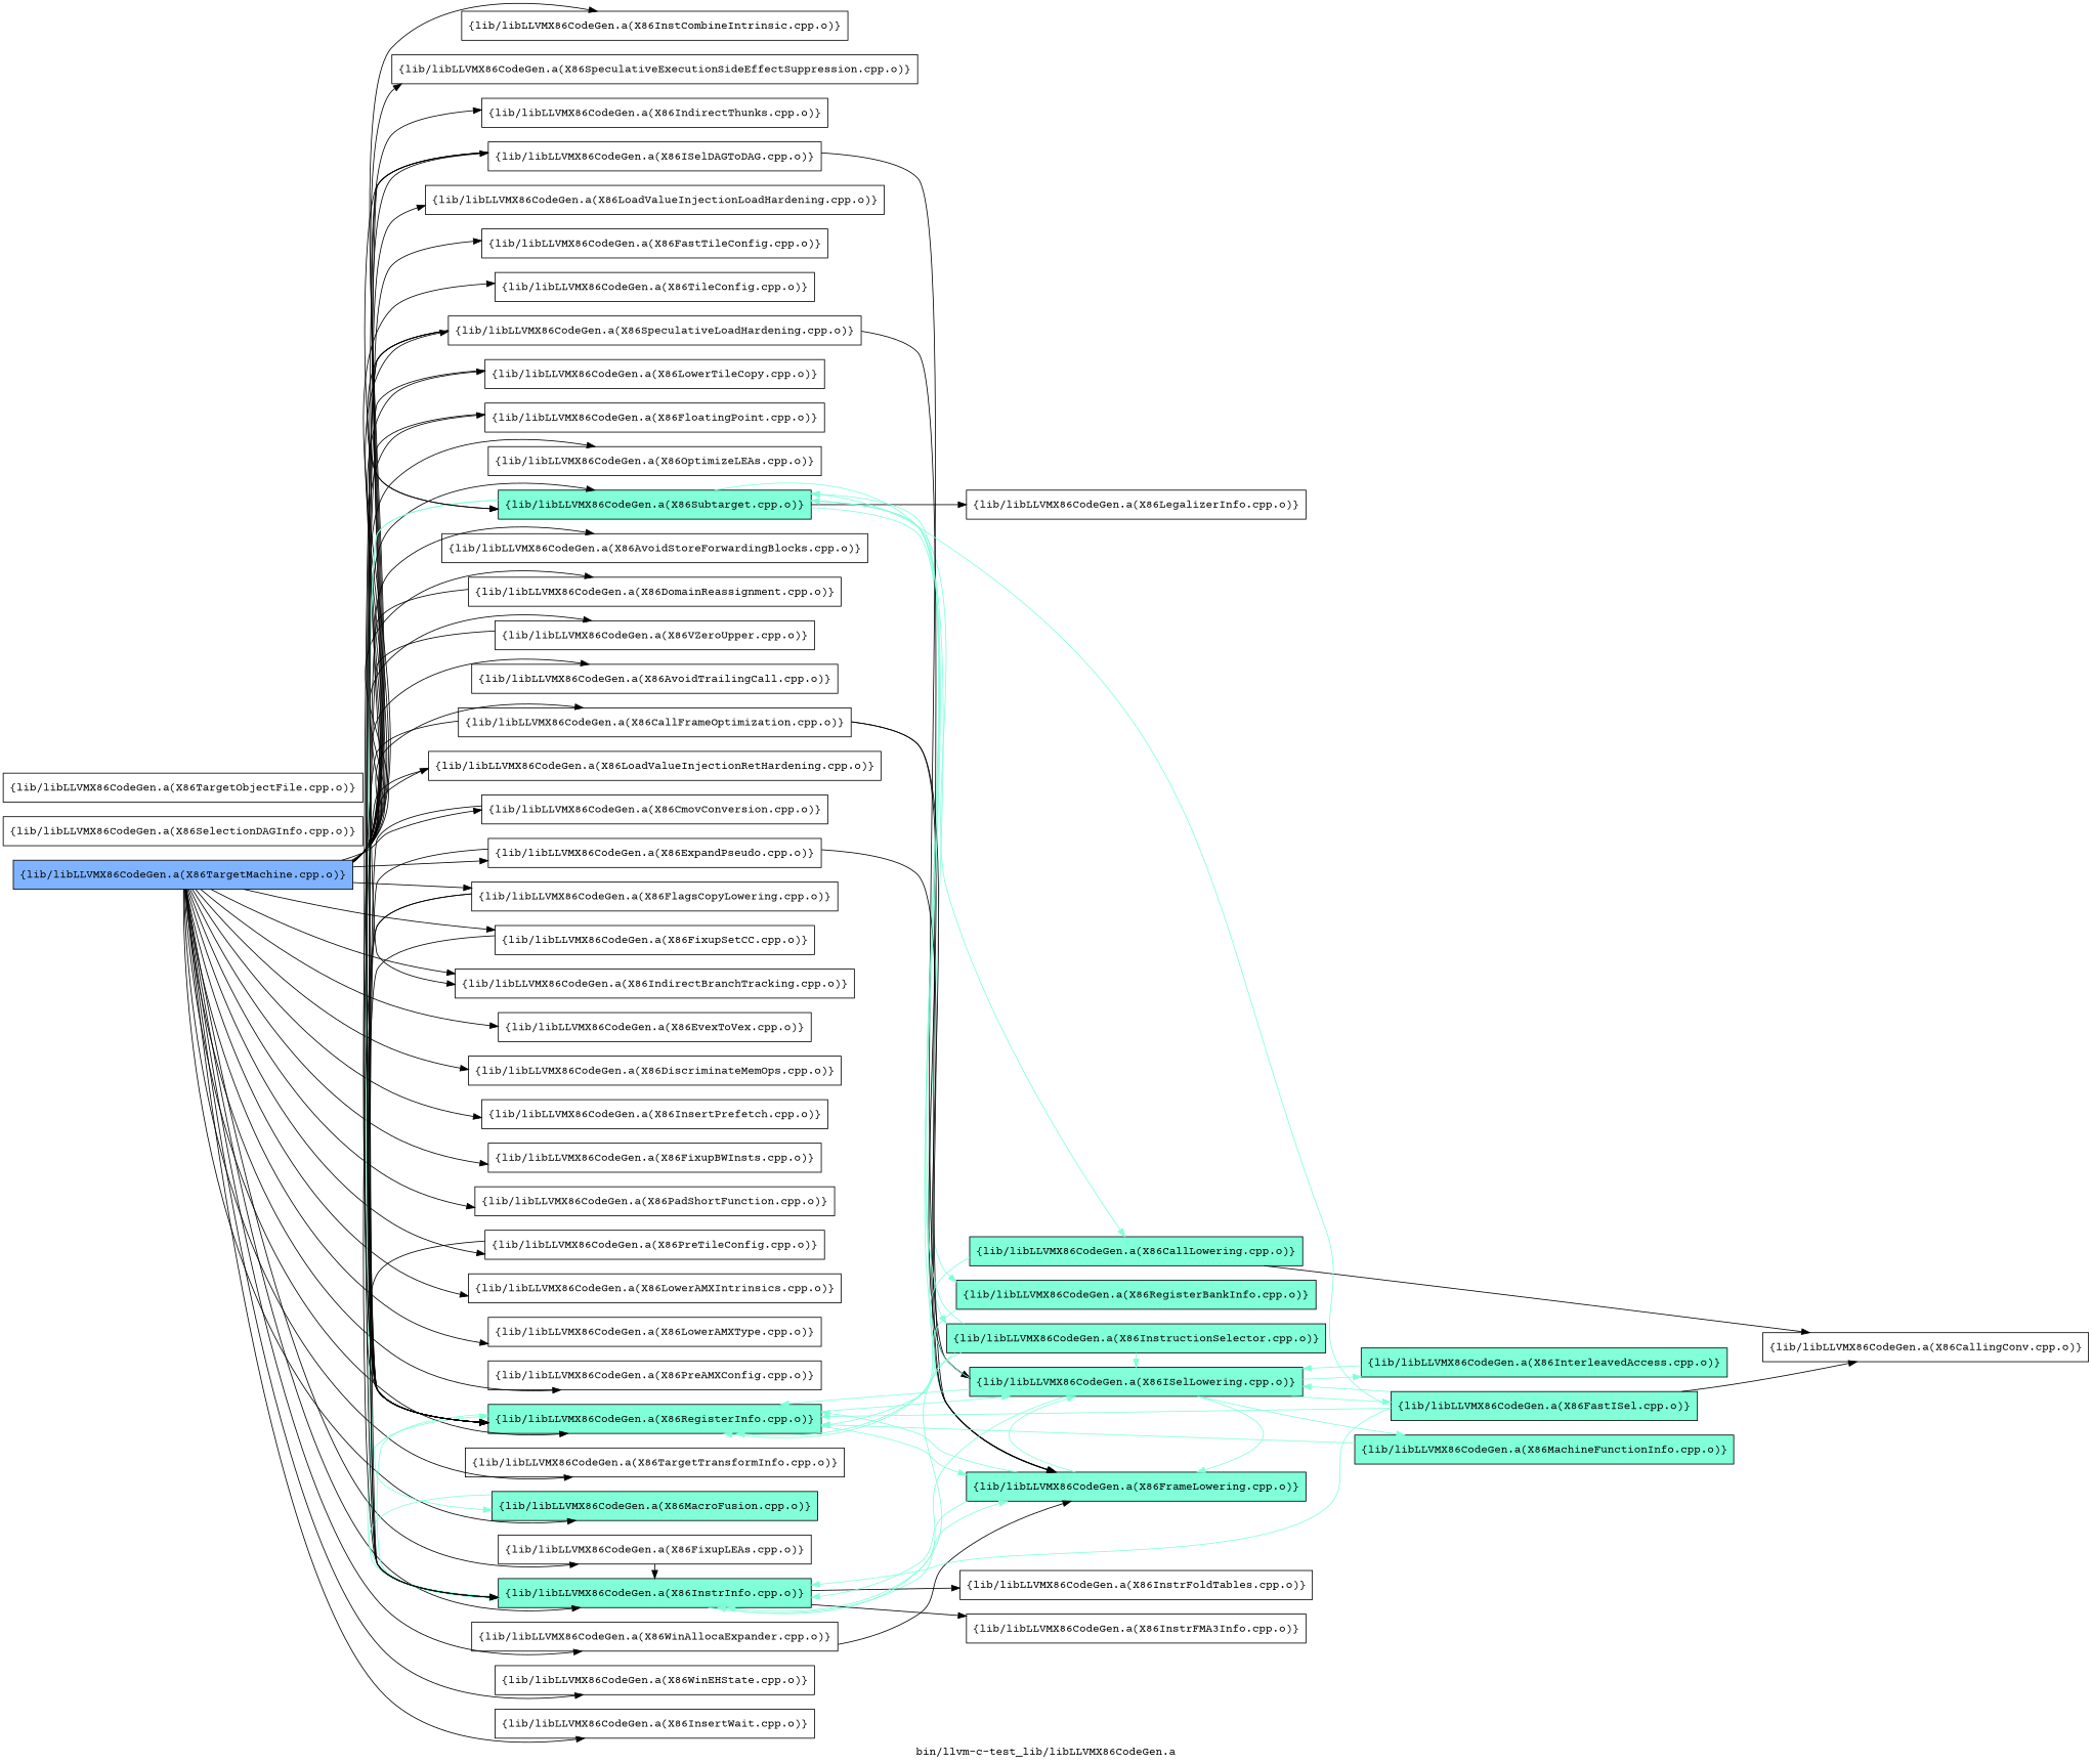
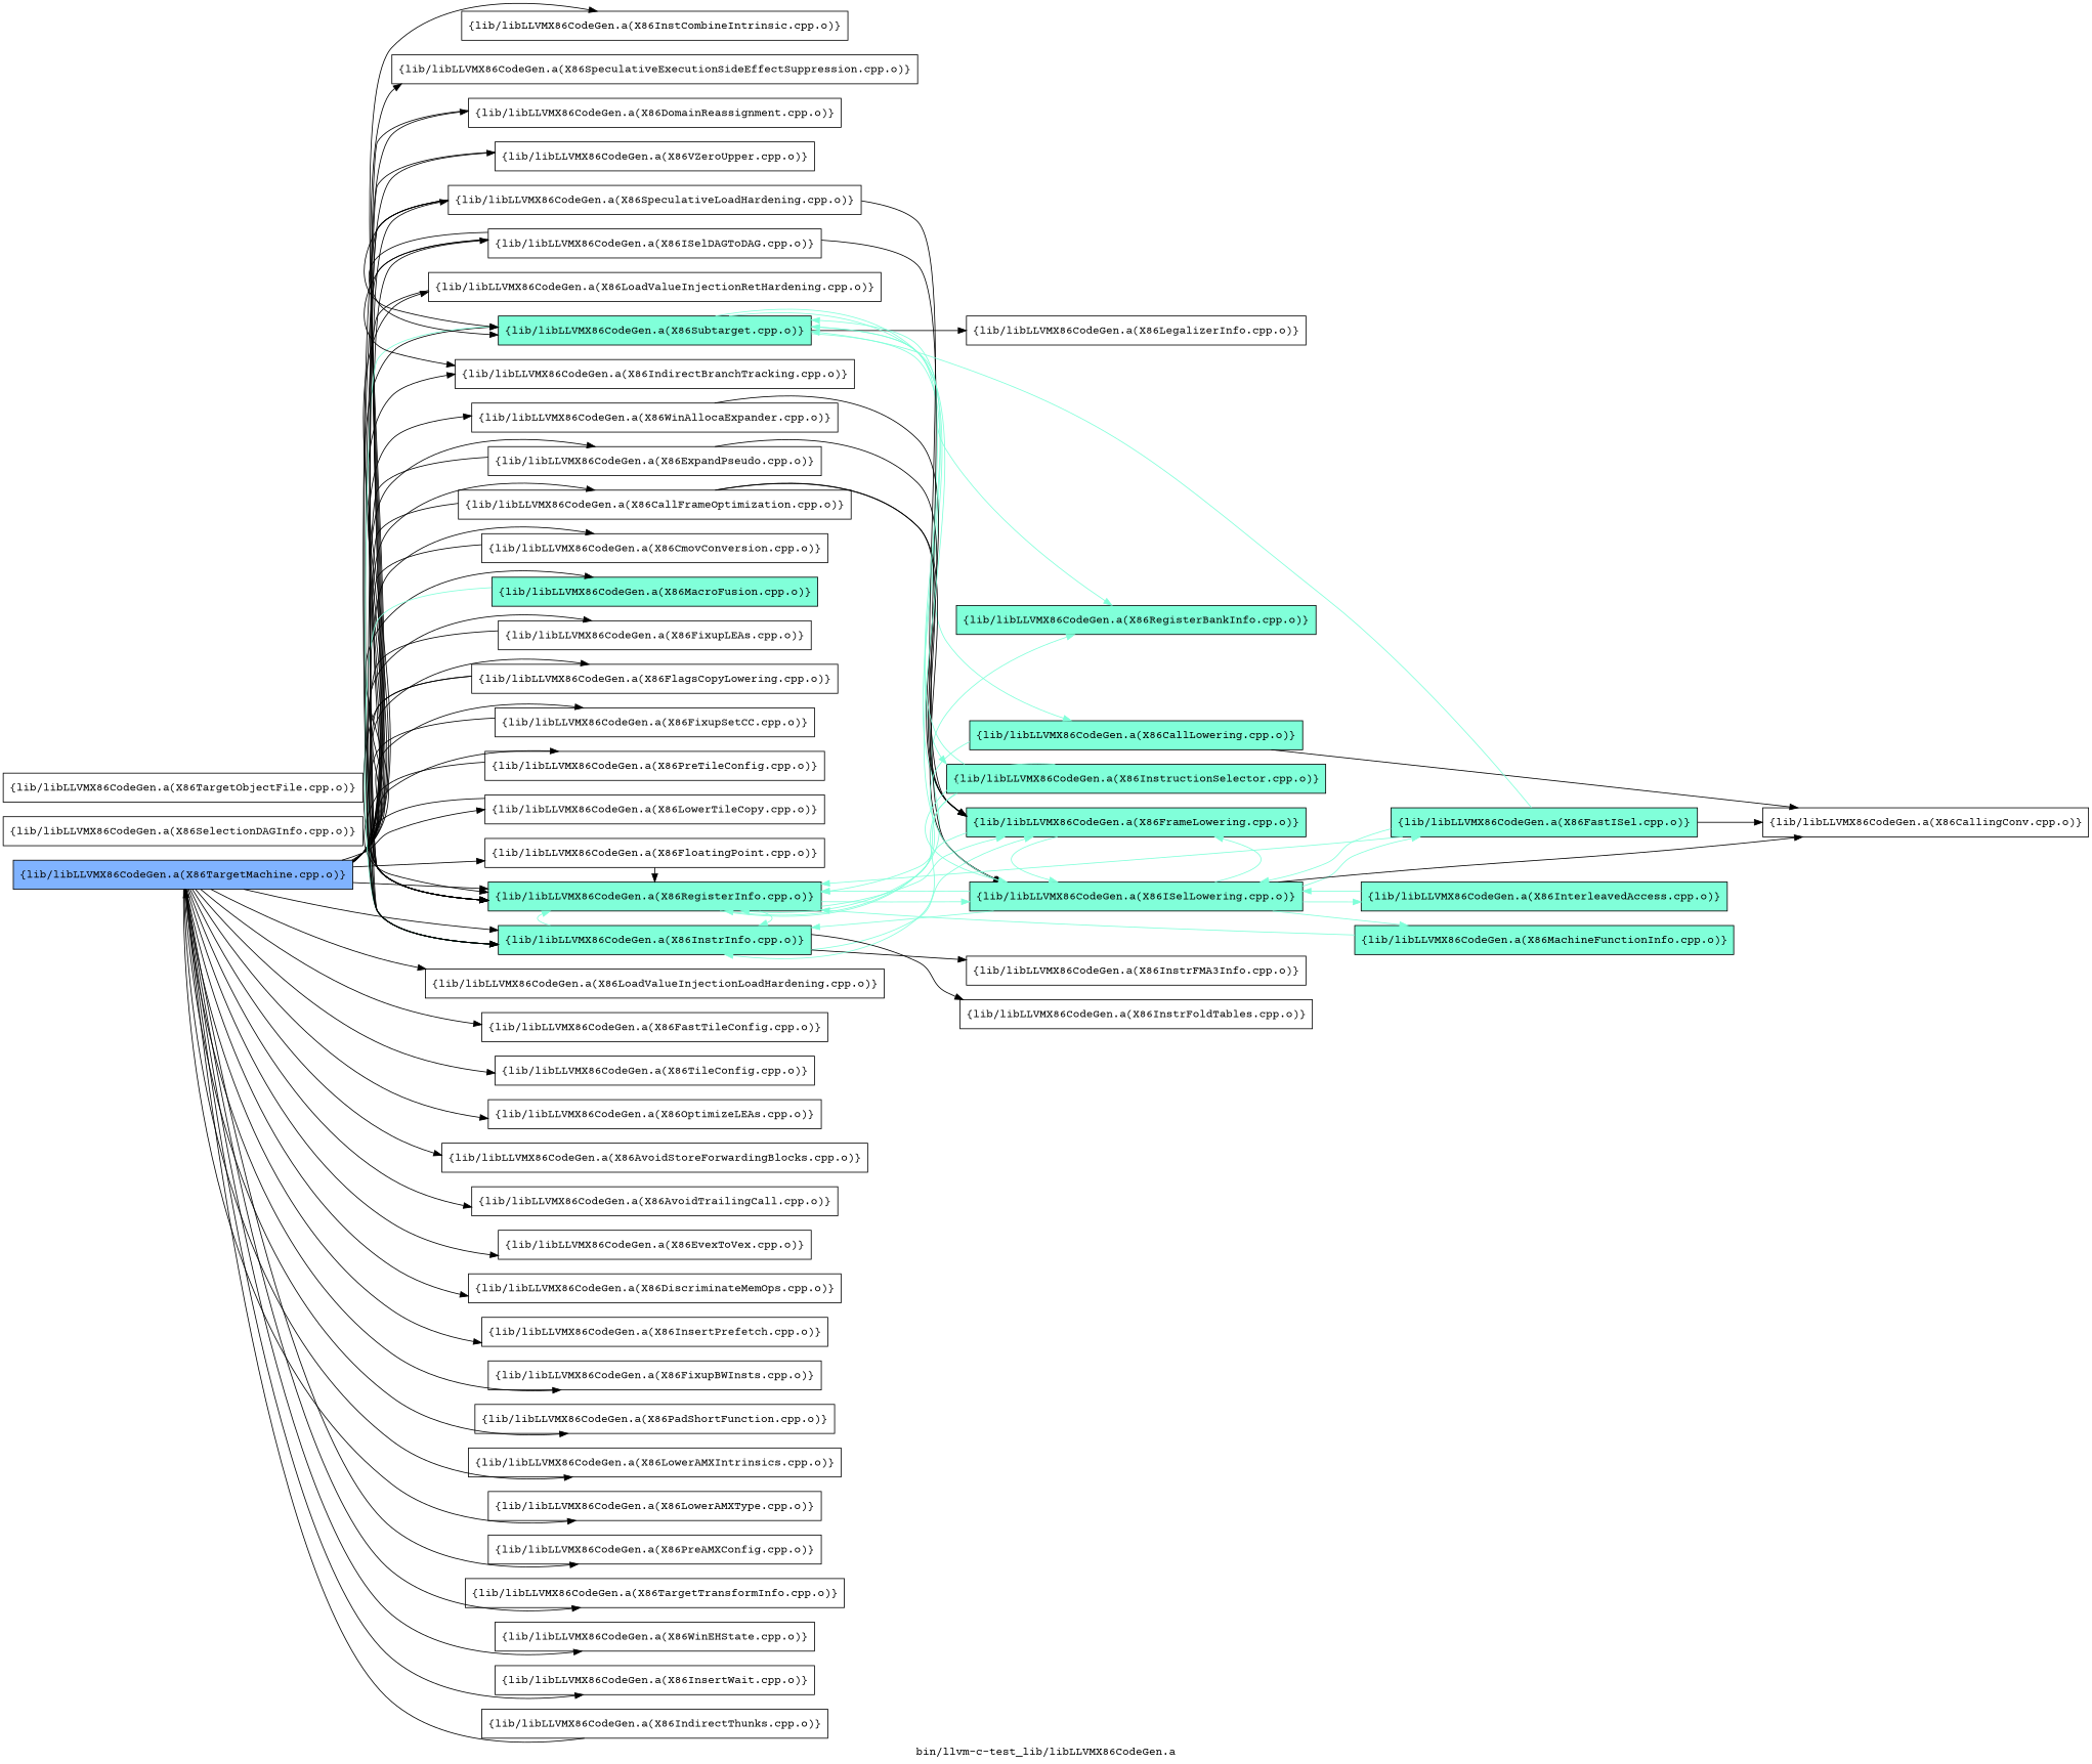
  digraph {
    fontname="Courier Prime"
    label="bin/llvm-c-test_lib/libLLVMX86CodeGen.a"
    rankdir=LR
    node [fontname="Courier Prime" group=0 shape=box]
    edge [fontname="Courier Prime"]
    n1 [fillcolor="0.600000 0.5 1" group=2 label="{lib/libLLVMX86CodeGen.a(X86TargetMachine.cpp.o)}" style=filled]
    n2 [label="{lib/libLLVMX86CodeGen.a(X86InstCombineIntrinsic.cpp.o)}"]
    n3 [label="{lib/libLLVMX86CodeGen.a(X86SpeculativeExecutionSideEffectSuppression.cpp.o)}"]
    n4 [label="{lib/libLLVMX86CodeGen.a(X86IndirectThunks.cpp.o)}"]
    n5 [label="{lib/libLLVMX86CodeGen.a(X86LoadValueInjectionRetHardening.cpp.o)}"]
    n6 [fillcolor="0.450000 0.5 1" group=1 label="{lib/libLLVMX86CodeGen.a(X86RegisterInfo.cpp.o)}" style=filled]
    n7 [fillcolor="0.450000 0.5 1" group=1 label="{lib/libLLVMX86CodeGen.a(X86Subtarget.cpp.o)}" style=filled]
    n8 [fillcolor="0.450000 0.5 1" group=1 label="{lib/libLLVMX86CodeGen.a(X86InstrInfo.cpp.o)}" style=filled]
    n9 [label="{lib/libLLVMX86CodeGen.a(X86LoadValueInjectionLoadHardening.cpp.o)}"]
    n10 [label="{lib/libLLVMX86CodeGen.a(X86FastTileConfig.cpp.o)}"]
    n11 [label="{lib/libLLVMX86CodeGen.a(X86TileConfig.cpp.o)}"]
    n12 [label="{lib/libLLVMX86CodeGen.a(X86SpeculativeLoadHardening.cpp.o)}"]
    n13 [label="{lib/libLLVMX86CodeGen.a(X86FlagsCopyLowering.cpp.o)}"]
    n14 [label="{lib/libLLVMX86CodeGen.a(X86FixupSetCC.cpp.o)}"]
    n15 [label="{lib/libLLVMX86CodeGen.a(X86OptimizeLEAs.cpp.o)}"]
    n16 [label="{lib/libLLVMX86CodeGen.a(X86CallFrameOptimization.cpp.o)}"]
    n17 [label="{lib/libLLVMX86CodeGen.a(X86AvoidStoreForwardingBlocks.cpp.o)}"]
    n18 [label="{lib/libLLVMX86CodeGen.a(X86PreTileConfig.cpp.o)}"]
    n19 [label="{lib/libLLVMX86CodeGen.a(X86CmovConversion.cpp.o)}"]
    n20 [fillcolor="0.450000 0.5 1" group=1 label="{lib/libLLVMX86CodeGen.a(X86MacroFusion.cpp.o)}" style=filled]
    n21 [label="{lib/libLLVMX86CodeGen.a(X86AvoidTrailingCall.cpp.o)}"]
    n22 [label="{lib/libLLVMX86CodeGen.a(X86ExpandPseudo.cpp.o)}"]
    n23 [label="{lib/libLLVMX86CodeGen.a(X86LowerTileCopy.cpp.o)}"]
    n24 [label="{lib/libLLVMX86CodeGen.a(X86FloatingPoint.cpp.o)}"]
    n25 [label="{lib/libLLVMX86CodeGen.a(X86ISelDAGToDAG.cpp.o)}"]
    n26 [label="{lib/libLLVMX86CodeGen.a(X86IndirectBranchTracking.cpp.o)}"]
    n27 [label="{lib/libLLVMX86CodeGen.a(X86EvexToVex.cpp.o)}"]
    n28 [label="{lib/libLLVMX86CodeGen.a(X86DiscriminateMemOps.cpp.o)}"]
    n29 [label="{lib/libLLVMX86CodeGen.a(X86InsertPrefetch.cpp.o)}"]
    n30 [label="{lib/libLLVMX86CodeGen.a(X86FixupBWInsts.cpp.o)}"]
    n31 [label="{lib/libLLVMX86CodeGen.a(X86PadShortFunction.cpp.o)}"]
    n32 [label="{lib/libLLVMX86CodeGen.a(X86FixupLEAs.cpp.o)}"]
    n33 [label="{lib/libLLVMX86CodeGen.a(X86LowerAMXIntrinsics.cpp.o)}"]
    n34 [label="{lib/libLLVMX86CodeGen.a(X86LowerAMXType.cpp.o)}"]
    n35 [label="{lib/libLLVMX86CodeGen.a(X86PreAMXConfig.cpp.o)}"]
    n36 [label="{lib/libLLVMX86CodeGen.a(X86DomainReassignment.cpp.o)}"]
    n37 [label="{lib/libLLVMX86CodeGen.a(X86TargetTransformInfo.cpp.o)}"]
    n38 [label="{lib/libLLVMX86CodeGen.a(X86VZeroUpper.cpp.o)}"]
    n39 [label="{lib/libLLVMX86CodeGen.a(X86WinAllocaExpander.cpp.o)}"]
    n40 [label="{lib/libLLVMX86CodeGen.a(X86WinEHState.cpp.o)}"]
    n41 [label="{lib/libLLVMX86CodeGen.a(X86InsertWait.cpp.o)}"]
    n42 [fillcolor="0.450000 0.5 1" group=1 label="{lib/libLLVMX86CodeGen.a(X86ISelLowering.cpp.o)}" style=filled]
    n43 [fillcolor="0.450000 0.5 1" group=1 label="{lib/libLLVMX86CodeGen.a(X86FrameLowering.cpp.o)}" style=filled]
    n44 [fillcolor="0.450000 0.5 1" group=1 label="{lib/libLLVMX86CodeGen.a(X86CallLowering.cpp.o)}" style=filled]
    n45 [label="{lib/libLLVMX86CodeGen.a(X86LegalizerInfo.cpp.o)}"]
    n46 [fillcolor="0.450000 0.5 1" group=1 label="{lib/libLLVMX86CodeGen.a(X86RegisterBankInfo.cpp.o)}" style=filled]
    n47 [fillcolor="0.450000 0.5 1" group=1 label="{lib/libLLVMX86CodeGen.a(X86InstructionSelector.cpp.o)}" style=filled]
    n48 [label="{lib/libLLVMX86CodeGen.a(X86InstrFoldTables.cpp.o)}"]
    n49 [label="{lib/libLLVMX86CodeGen.a(X86InstrFMA3Info.cpp.o)}"]
    n50 [fillcolor="0.450000 0.5 1" group=1 label="{lib/libLLVMX86CodeGen.a(X86MachineFunctionInfo.cpp.o)}" style=filled]
    n51 [fillcolor="0.450000 0.5 1" group=1 label="{lib/libLLVMX86CodeGen.a(X86FastISel.cpp.o)}" style=filled]
    n52 [label="{lib/libLLVMX86CodeGen.a(X86CallingConv.cpp.o)}"]
    n53 [fillcolor="0.450000 0.5 1" group=1 label="{lib/libLLVMX86CodeGen.a(X86InterleavedAccess.cpp.o)}" style=filled]
    n54 [label="{lib/libLLVMX86CodeGen.a(X86SelectionDAGInfo.cpp.o)}"]
    n55 [label="{lib/libLLVMX86CodeGen.a(X86TargetObjectFile.cpp.o)}"]
    subgraph sub_1 {
      rank=same
      n1
    }
    subgraph sub_2 {
      rank=same
      n2
      n3
      n4
      n5
      n6
      n7
      n8
      n9
      n10
      n11
      n12
      n13
      n14
      n15
      n16
      n17
      n18
      n19
      n20
      n21
      n22
      n23
      n24
      n25
      n26
      n27
      n28
      n29
      n30
      n31
      n32
      n33
      n34
      n35
      n36
      n37
      n38
      n39
      n40
      n41
    }
    subgraph sub_3 {
      rank=same
      n42
      n43
      n44
      n45
      n46
      n47
      n48
      n49
    }
    n1 -> n2
    n1 -> n3
-   n1 -> n4
+   n4 -> n1
    n1 -> n5
    n1 -> n6
    n1 -> n7
    n1 -> n8
    n1 -> n9
    n1 -> n10
    n1 -> n11
    n1 -> n12
    n1 -> n13
    n1 -> n14
    n1 -> n15
    n1 -> n16
    n1 -> n17
    n1 -> n18
    n1 -> n19
    n1 -> n20
    n1 -> n21
    n1 -> n22
    n1 -> n23
    n1 -> n24
    n1 -> n25
    n1 -> n26
    n1 -> n27
    n1 -> n28
    n1 -> n29
    n1 -> n30
    n1 -> n31
    n1 -> n32
    n1 -> n33
    n1 -> n34
    n1 -> n35
    n1 -> n36
    n1 -> n37
    n1 -> n38
    n1 -> n39
    n1 -> n40
    n1 -> n41
    n5 -> n6
    n6 -> n8 [color="0.450000 0.5 1"]
    n6 -> n42 [color="0.450000 0.5 1"]
    n6 -> n43 [color="0.450000 0.5 1"]
    n7 -> n8 [color="0.450000 0.5 1"]
-   n7 -> n20 [color="0.450000 0.5 1"]
    n7 -> n43 [color="0.450000 0.5 1"]
    n7 -> n44 [color="0.450000 0.5 1"]
    n7 -> n45
    n7 -> n46 [color="0.450000 0.5 1"]
    n7 -> n47 [color="0.450000 0.5 1"]
    n8 -> n6 [color="0.450000 0.5 1"]
    n8 -> n43 [color="0.450000 0.5 1"]
    n8 -> n48
    n8 -> n49
    n12 -> n6
    n12 -> n7
    n12 -> n8
    n12 -> n43
    n13 -> n6
    n13 -> n8
    n14 -> n6
    n16 -> n6
    n16 -> n42
    n16 -> n43
    n18 -> n6
    n19 -> n8
    n20 -> n8 [color="0.450000 0.5 1"]
    n22 -> n8
    n22 -> n43
    n23 -> n6
    n24 -> n6
    n25 -> n7
    n25 -> n8
    n25 -> n26
    n25 -> n42
    n32 -> n8
    n36 -> n6
    n38 -> n6
    n39 -> n43
    n42 -> n6 [color="0.450000 0.5 1"]
    n42 -> n7 [color="0.450000 0.5 1"]
    n42 -> n8 [color="0.450000 0.5 1"]
    n42 -> n43 [color="0.450000 0.5 1"]
    n42 -> n50 [color="0.450000 0.5 1"]
    n42 -> n51 [color="0.450000 0.5 1"]
+   n42 -> n52
    n42 -> n53 [color="0.450000 0.5 1"]
    n43 -> n6 [color="0.450000 0.5 1"]
-   n43 -> n8 [color="0.450000 0.5 1"]
    n43 -> n42 [color="0.450000 0.5 1"]
    n44 -> n6 [color="0.450000 0.5 1"]
    n44 -> n52
-   n46 -> n6 [color="0.450000 0.5 1"]
+   n6 -> n46 [color="0.450000 0.5 1"]
    n47 -> n6 [color="0.450000 0.5 1"]
    n47 -> n7 [color="0.450000 0.5 1"]
    n47 -> n8 [color="0.450000 0.5 1"]
    n47 -> n42 [color="0.450000 0.5 1"]
    n50 -> n6 [color="0.450000 0.5 1"]
    n51 -> n6 [color="0.450000 0.5 1"]
    n51 -> n7 [color="0.450000 0.5 1"]
-   n51 -> n8 [color="0.450000 0.5 1"]
    n51 -> n42 [color="0.450000 0.5 1"]
    n51 -> n52
    n53 -> n42 [color="0.450000 0.5 1"]
  }
